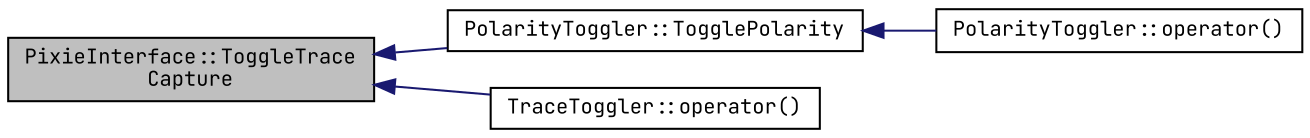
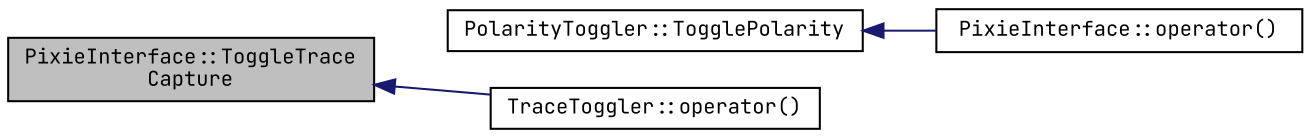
  digraph {
    fontname="JetBrains Mono"
    rankdir=LR
    node [color=black fillcolor=white fontname="JetBrains Mono" fontsize=10 shape=record style=filled]
    edge [color=midnightblue dir=back fontname="JetBrains Mono" fontsize=10 labelfontname=Helvetica labelfontsize=10 style=solid]
    n1 [fillcolor=grey75 fontcolor=black height=0.2 label="PixieInterface::ToggleTrace\lCapture" width=0.4]
    n2 [height=0.2 label="PolarityToggler::TogglePolarity" width=0.4]
    n3 [height=0.2 label="TraceToggler::operator()" width=0.4]
-   n4 [height=0.2 label="PolarityToggler::operator()" width=0.4]
-   n1 -> n2
+   n4 [height=0.2 label="PixieInterface::operator()" width=0.4]
    n1 -> n3
    n2 -> n4
  }
